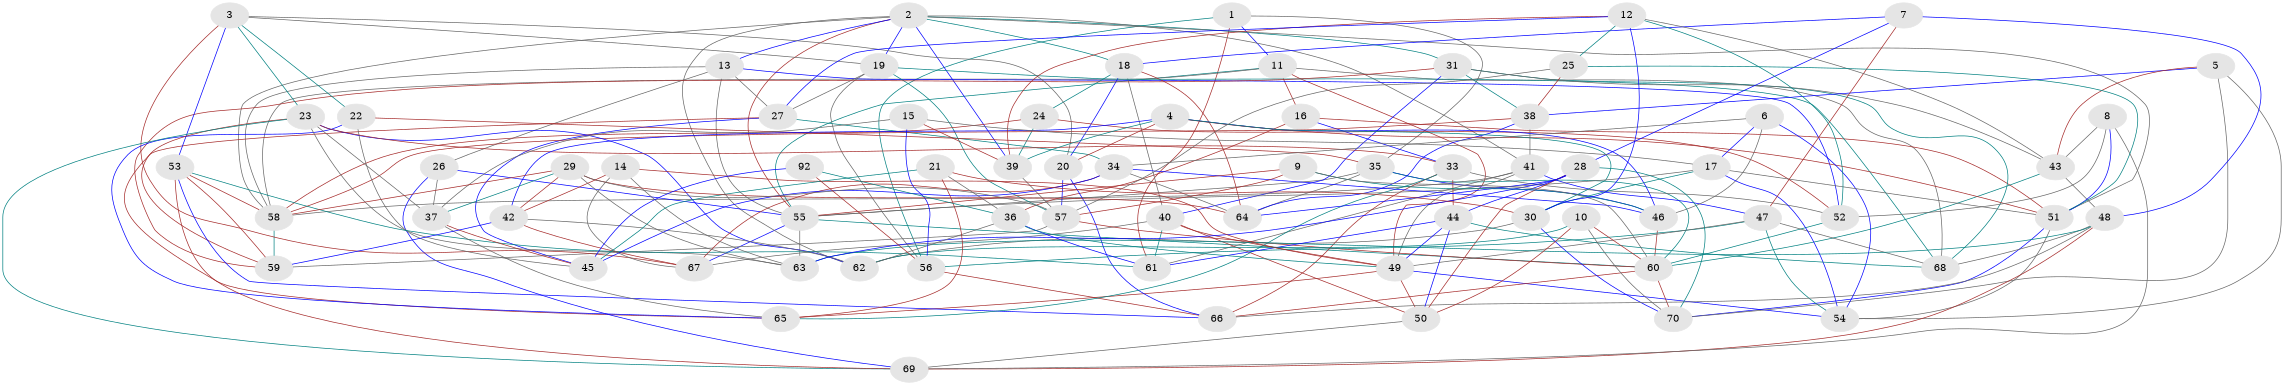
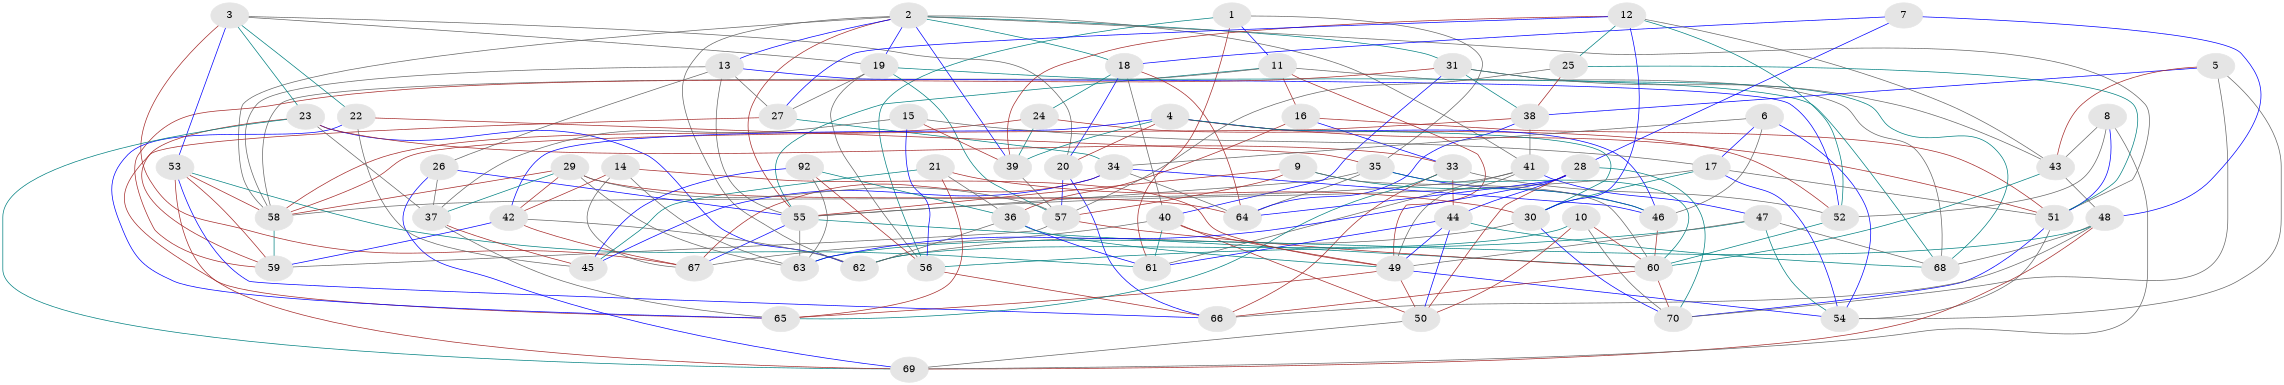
  graph {
    node [color=gray90 style=filled]
    edge [color=gray40 weight=1.0]
    1
    11
    35
    56
    61
    55
    58
    16
    49
    68
    46
    60
    64
    66
    2
    13
    18
    19
    31
    39
    41
    51
    62
    52
    27
    26
    20
    24
    40
    57
    38
    43
    59
    47
    54
    70
    67
    63
    3
    22
    23
    53
    45
    65
    69
    37
    33
    4
    30
    42
    5
    48
    6
    17
    34
    7
    28
    50
    44
    8
    9
    10
    36
    12
    25
    14
    15
    21
    29
    n70 [label=92]
    1 -- 11 [color=blue]
    1 -- 35
    1 -- 56 [color=teal]
    1 -- 61 [color=brown]
    11 -- 55 [color=teal]
    11 -- 58
    11 -- 16 [color=brown]
    11 -- 49 [color=brown]
    11 -- 68
    35 -- 55
    35 -- 46 [color=blue]
    35 -- 60 [color=teal]
    35 -- 64
    56 -- 66 [color=brown]
    55 -- 60 [color=teal]
    55 -- 67 [color=blue]
    55 -- 63
    58 -- 59 [color=teal weight=2.0]
    16 -- 51 [color=brown]
    16 -- 33 [color=blue]
    16 -- 36 [color=brown]
    49 -- 54 [color=blue]
    49 -- 65 [color=brown]
    49 -- 50 [color=brown]
    46 -- 60 [color=brown]
    60 -- 66 [color=brown]
    60 -- 70 [color=brown]
    2 -- 55 [color=brown]
    2 -- 58
    2 -- 13 [color=blue]
    2 -- 18 [color=teal]
    2 -- 19 [color=blue]
    2 -- 31 [color=teal]
    2 -- 39 [color=blue]
    2 -- 41
    2 -- 51
    2 -- 62
    13 -- 55
    13 -- 58
    13 -- 52 [color=blue]
    13 -- 27
    13 -- 26
    18 -- 64 [color=brown]
    18 -- 20 [color=blue]
    18 -- 24 [color=teal]
    18 -- 40
    19 -- 56
    19 -- 68 [color=teal]
    19 -- 27
    19 -- 57 [color=teal]
    31 -- 68 [color=teal]
    31 -- 40 [color=blue]
    31 -- 38 [color=teal]
    31 -- 43
    31 -- 59 [color=brown]
    39 -- 57
    41 -- 61
    41 -- 58
    41 -- 49
    41 -- 47 [color=blue]
    51 -- 54
    51 -- 70 [color=blue]
    52 -- 60 [color=teal]
-   27 -- 45 [color=blue]
    27 -- 65 [color=brown]
    27 -- 34 [color=teal]
    26 -- 55 [color=blue]
    26 -- 69 [color=blue]
    26 -- 37
    20 -- 66 [color=blue]
    20 -- 57 [color=blue weight=2.0]
    24 -- 58 [color=brown]
    24 -- 39 [color=teal]
    24 -- 52 [color=brown]
    40 -- 61 [color=teal]
    40 -- 49 [color=brown]
    40 -- 67
    40 -- 50 [color=brown]
    57 -- 60 [color=brown]
    57 -- 59 [weight=2.0]
    38 -- 58 [color=brown]
    38 -- 64 [color=blue]
    38 -- 41
    43 -- 60 [color=teal]
    43 -- 48
    47 -- 56 [color=teal]
    47 -- 49
    47 -- 68
    47 -- 54 [color=teal]
    3 -- 19
    3 -- 20
    3 -- 67 [color=brown]
    3 -- 22 [color=teal]
    3 -- 23 [color=teal]
    3 -- 53 [color=blue]
    22 -- 35 [color=brown]
    22 -- 45
    22 -- 65 [color=blue]
    23 -- 62 [color=blue]
    23 -- 59 [color=brown]
    23 -- 69 [color=teal]
    23 -- 37
    23 -- 33 [color=brown]
    53 -- 61 [color=teal]
    53 -- 58 [color=brown]
    53 -- 66 [color=blue]
    53 -- 59 [color=brown]
    53 -- 69 [color=brown]
    37 -- 45 [color=brown]
    37 -- 65
    33 -- 66 [color=brown]
    33 -- 52
    33 -- 65 [color=teal]
    33 -- 44 [color=brown]
    4 -- 46 [color=blue]
    4 -- 39 [color=teal]
    4 -- 51 [color=brown]
    4 -- 20 [color=brown]
    4 -- 30 [color=teal]
    4 -- 42 [color=blue]
    30 -- 62
    30 -- 70 [color=blue]
    42 -- 62
    42 -- 59 [color=blue]
    42 -- 67 [color=brown]
    5 -- 38 [color=blue]
    5 -- 43 [color=brown]
    5 -- 54
    5 -- 70
    48 -- 68
    48 -- 66
    48 -- 63 [color=teal]
    48 -- 69 [color=brown]
    6 -- 46
    6 -- 54 [color=blue]
    6 -- 17 [color=blue]
    6 -- 34
    17 -- 55
    17 -- 51
    17 -- 54 [color=blue]
    17 -- 30 [color=teal]
    34 -- 46 [color=blue]
    34 -- 64
    34 -- 67 [color=brown]
    34 -- 45 [color=blue]
    7 -- 18 [color=blue]
-   7 -- 47 [color=brown]
    7 -- 48 [color=blue]
    7 -- 28 [color=blue]
    28 -- 64 [color=blue]
    28 -- 70 [color=teal]
    28 -- 63 [color=blue]
    28 -- 50 [color=brown]
    28 -- 44 [color=blue]
    50 -- 69
    44 -- 61 [color=blue]
    44 -- 49 [color=blue]
    44 -- 68 [color=teal]
    44 -- 50 [color=blue]
    8 -- 51 [color=blue]
    8 -- 52
    8 -- 43
    8 -- 69
    9 -- 55 [color=brown]
    9 -- 46 [color=teal]
    9 -- 60
    9 -- 57 [color=brown]
    10 -- 60 [color=brown]
    10 -- 62 [color=teal]
    10 -- 70
    10 -- 50 [color=brown]
    36 -- 61 [color=blue]
    36 -- 49 [color=teal]
    36 -- 62
    12 -- 39 [color=brown]
    12 -- 52 [color=teal]
    12 -- 27 [color=blue]
    12 -- 43
    12 -- 30 [color=blue]
    12 -- 25 [color=teal]
    25 -- 51 [color=teal]
    25 -- 57
    25 -- 38 [color=brown]
    14 -- 49 [color=brown]
    14 -- 67
    14 -- 63
    14 -- 42 [color=brown]
    15 -- 56 [color=blue]
    15 -- 39 [color=brown]
    15 -- 37
    15 -- 17
    21 -- 45 [color=teal]
    21 -- 65 [color=brown]
    21 -- 30 [color=brown]
    21 -- 36
    29 -- 58 [color=brown]
    29 -- 64 [color=brown]
    29 -- 57
    29 -- 63
    29 -- 37 [color=teal]
    29 -- 42 [color=brown]
    n70 -- 56 [color=brown]
-   23 -- 63
+   n70 -- 63
    n70 -- 45 [color=blue]
    n70 -- 36 [color=teal]
  }
